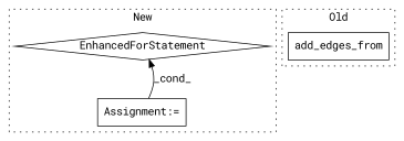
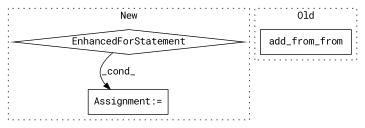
  digraph {
    fontname="Roboto Mono"
    node [l="85,2" s="4315,4431" shape=box fontname="Roboto Mono"]
    n1 [a=70 label=EnhancedForStatement shape=diamond]
    n2 [a=7 label="Assignment:="]
-   n3 [a=32 l="15,1" label=add_edges_from s="1270,1414"]
+   n3 [a=32 l="15,1" label=add_from_from s="1270,1414"]
    subgraph cluster_1 {
      label=New
      style=dotted
      n1
      n2
    }
    subgraph cluster_2 {
      label=Old
      style=dotted
      n3
    }
-   n2 -> n1 [label=_cond_ fontname="Roboto Mono"]
+   n1 -> n2 [label=_cond_ fontname="Roboto Mono"]
  }
